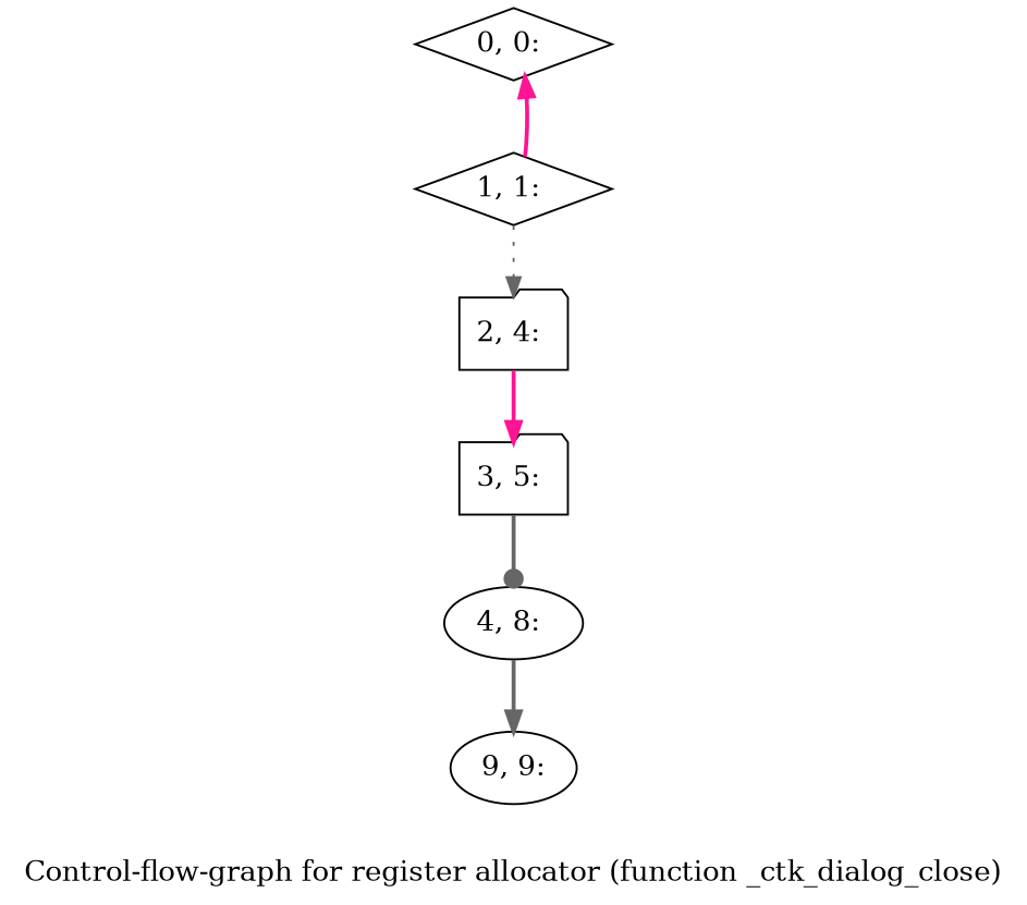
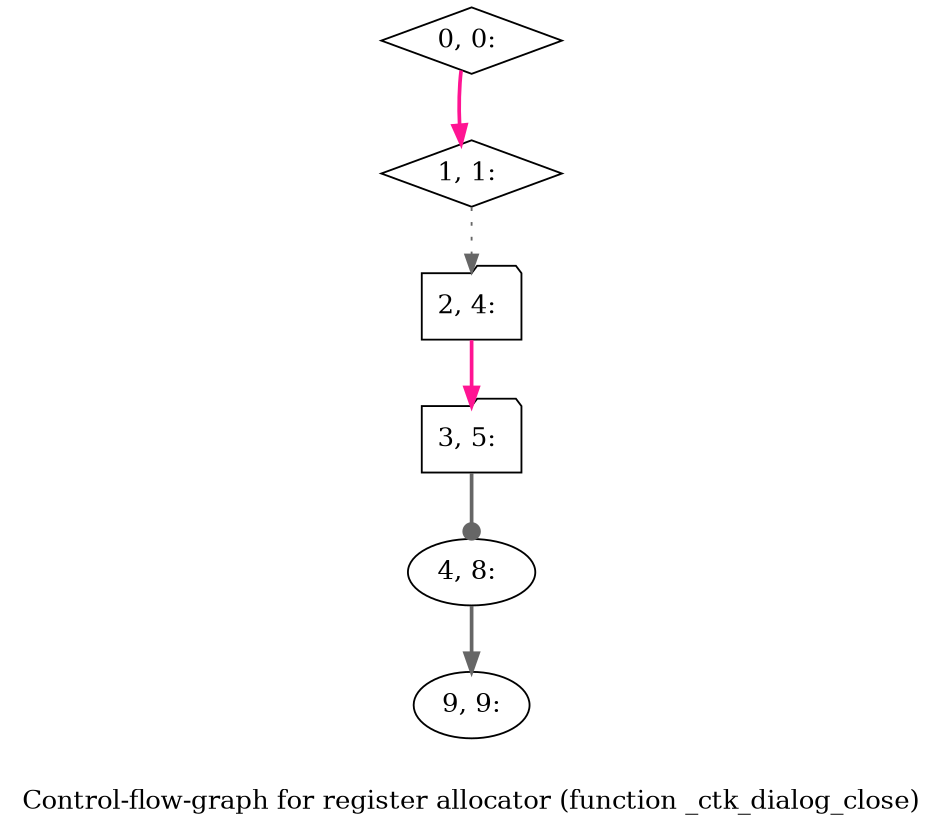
  digraph {
    label="Control-flow-graph for register allocator (function _ctk_dialog_close)"
    node [shape=diamond]
    edge [arrowhead=normal color=gray40 style=bold]
    n1 [label="0, 0: "]
    n2 [label="1, 1: "]
    n3 [label="2, 4: " shape=folder]
    n4 [label="3, 5: " shape=folder]
    n5 [label="4, 8: " shape=ellipse]
    n6 [label="9, 9:" shape=ellipse]
-   n2 -> n1 [color=deeppink]
+   n1 -> n2 [color=deeppink]
    n2 -> n3 [style=dotted]
    n3 -> n4 [color=deeppink]
    n4 -> n5 [arrowhead=dot]
    n5 -> n6
  }
